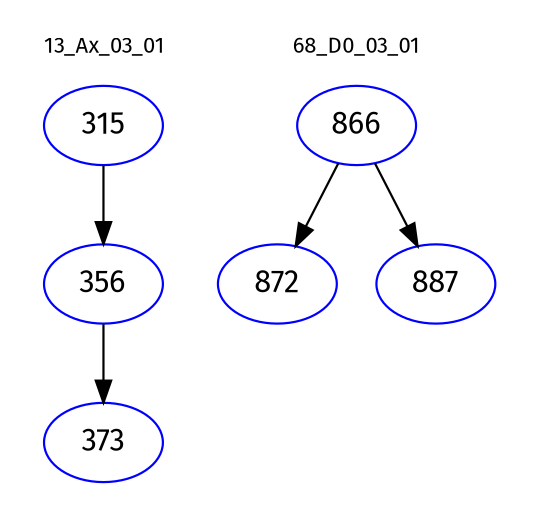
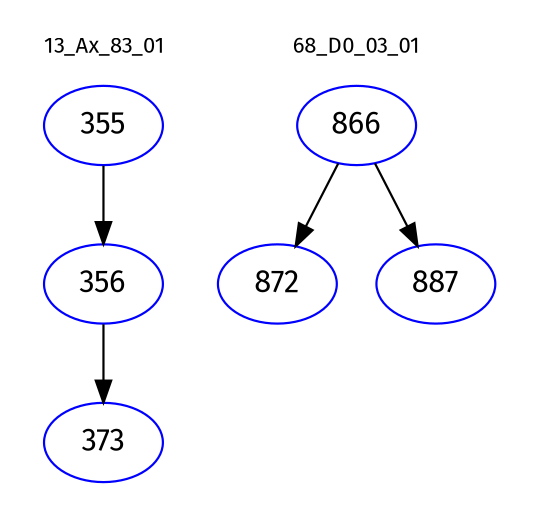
  digraph {
    fontname="Fira Sans"
    node [color=blue fontname="Fira Sans"]
    edge [color=black fontname="Fira Sans"]
-   n1 [label=315]
+   n1 [label=355]
    n2 [label=373]
    n3 [label=356]
    n4 [label=866]
    n5 [label=872]
    n6 [label=887]
    subgraph cluster_1 {
      color=white
      fontsize=10
-     label="13_Ax_03_01"
+     label="13_Ax_83_01"
      n1
      n2
      n3
    }
    subgraph cluster_2 {
      color=white
      fontsize=10
      label="68_D0_03_01"
      n4
      n5
      n6
    }
    n1 -> n3
    n3 -> n2
    n4 -> n5
    n4 -> n6
  }
